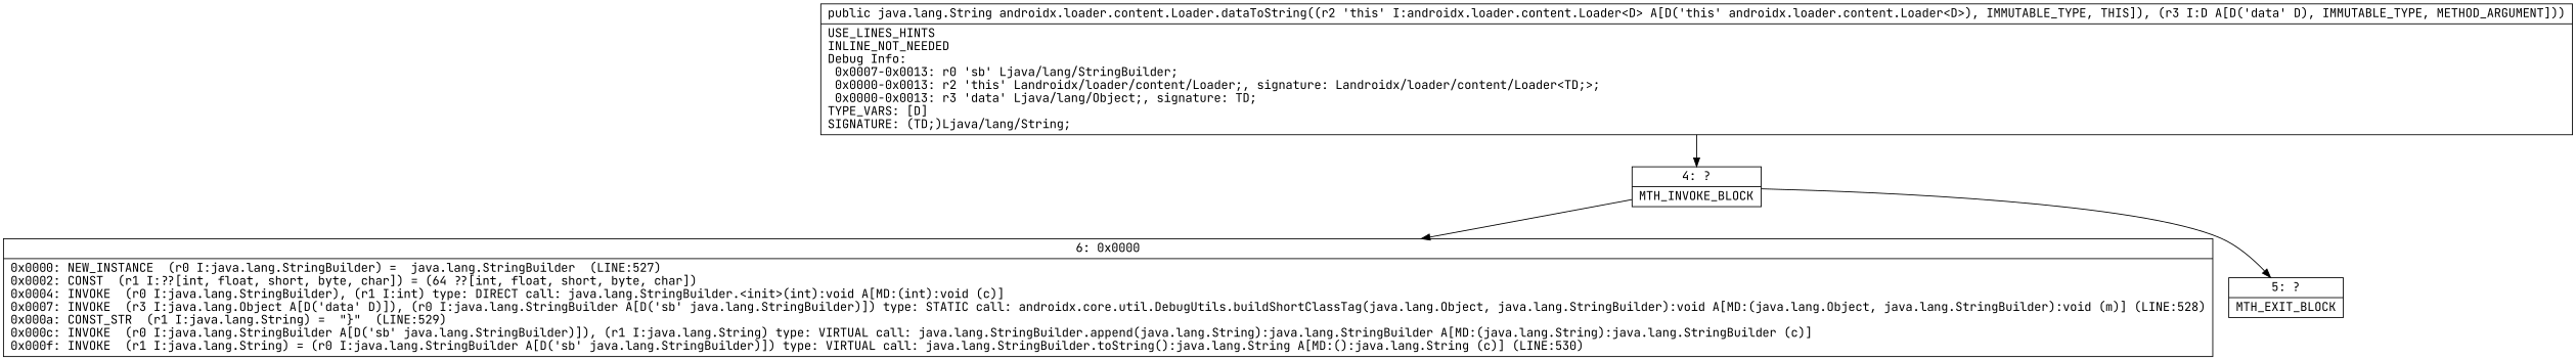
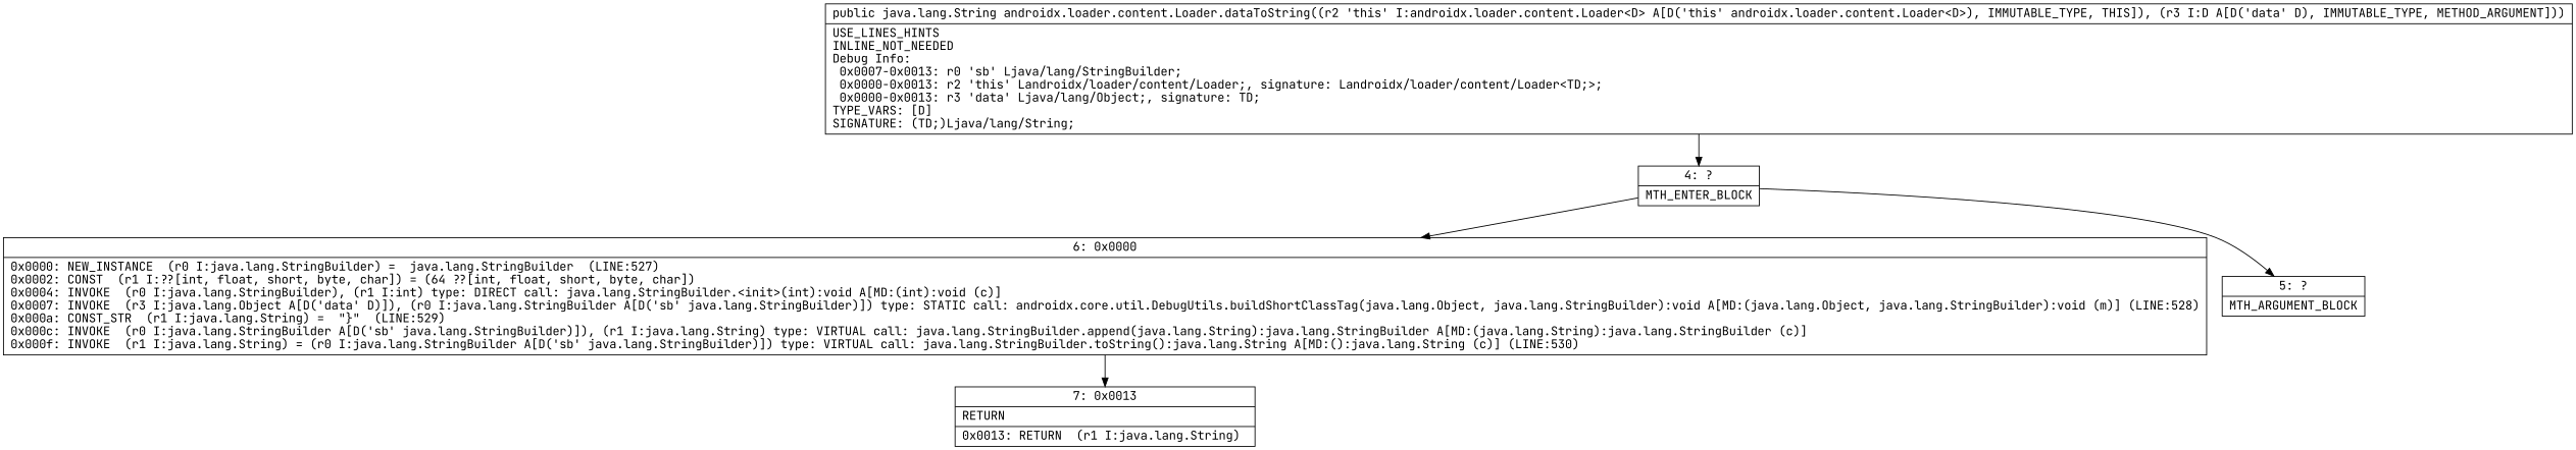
  digraph {
    fontname="JetBrains Mono"
    node [fontname="JetBrains Mono" shape=record]
    edge [fontname="JetBrains Mono"]
-   n1 [label="{4\:\ ?|MTH_INVOKE_BLOCK\l}"]
+   n1 [label="{4\:\ ?|MTH_ENTER_BLOCK\l}"]
    n2 [label="{6\:\ 0x0000|0x0000: NEW_INSTANCE  (r0 I:java.lang.StringBuilder) =  java.lang.StringBuilder  (LINE:527)\l0x0002: CONST  (r1 I:??[int, float, short, byte, char]) = (64 ??[int, float, short, byte, char]) \l0x0004: INVOKE  (r0 I:java.lang.StringBuilder), (r1 I:int) type: DIRECT call: java.lang.StringBuilder.\<init\>(int):void A[MD:(int):void (c)]\l0x0007: INVOKE  (r3 I:java.lang.Object A[D('data' D)]), (r0 I:java.lang.StringBuilder A[D('sb' java.lang.StringBuilder)]) type: STATIC call: androidx.core.util.DebugUtils.buildShortClassTag(java.lang.Object, java.lang.StringBuilder):void A[MD:(java.lang.Object, java.lang.StringBuilder):void (m)] (LINE:528)\l0x000a: CONST_STR  (r1 I:java.lang.String) =  \"\}\"  (LINE:529)\l0x000c: INVOKE  (r0 I:java.lang.StringBuilder A[D('sb' java.lang.StringBuilder)]), (r1 I:java.lang.String) type: VIRTUAL call: java.lang.StringBuilder.append(java.lang.String):java.lang.StringBuilder A[MD:(java.lang.String):java.lang.StringBuilder (c)]\l0x000f: INVOKE  (r1 I:java.lang.String) = (r0 I:java.lang.StringBuilder A[D('sb' java.lang.StringBuilder)]) type: VIRTUAL call: java.lang.StringBuilder.toString():java.lang.String A[MD:():java.lang.String (c)] (LINE:530)\l}"]
-   n3 [label="{5\:\ ?|MTH_EXIT_BLOCK\l}"]
+   n3 [label="{5\:\ ?|MTH_ARGUMENT_BLOCK\l}"]
+   n4 [label="{7\:\ 0x0013|RETURN\l|0x0013: RETURN  (r1 I:java.lang.String) \l}"]
    n5 [label="{public java.lang.String androidx.loader.content.Loader.dataToString((r2 'this' I:androidx.loader.content.Loader\<D\> A[D('this' androidx.loader.content.Loader\<D\>), IMMUTABLE_TYPE, THIS]), (r3 I:D A[D('data' D), IMMUTABLE_TYPE, METHOD_ARGUMENT]))  | USE_LINES_HINTS\lINLINE_NOT_NEEDED\lDebug Info:\l  0x0007\-0x0013: r0 'sb' Ljava\/lang\/StringBuilder;\l  0x0000\-0x0013: r2 'this' Landroidx\/loader\/content\/Loader;, signature: Landroidx\/loader\/content\/Loader\<TD;\>;\l  0x0000\-0x0013: r3 'data' Ljava\/lang\/Object;, signature: TD;\lTYPE_VARS: [D]\lSIGNATURE: (TD;)Ljava\/lang\/String;\l}"]
    n1 -> n2
    n1 -> n3
+   n2 -> n4
    n5 -> n1
  }
